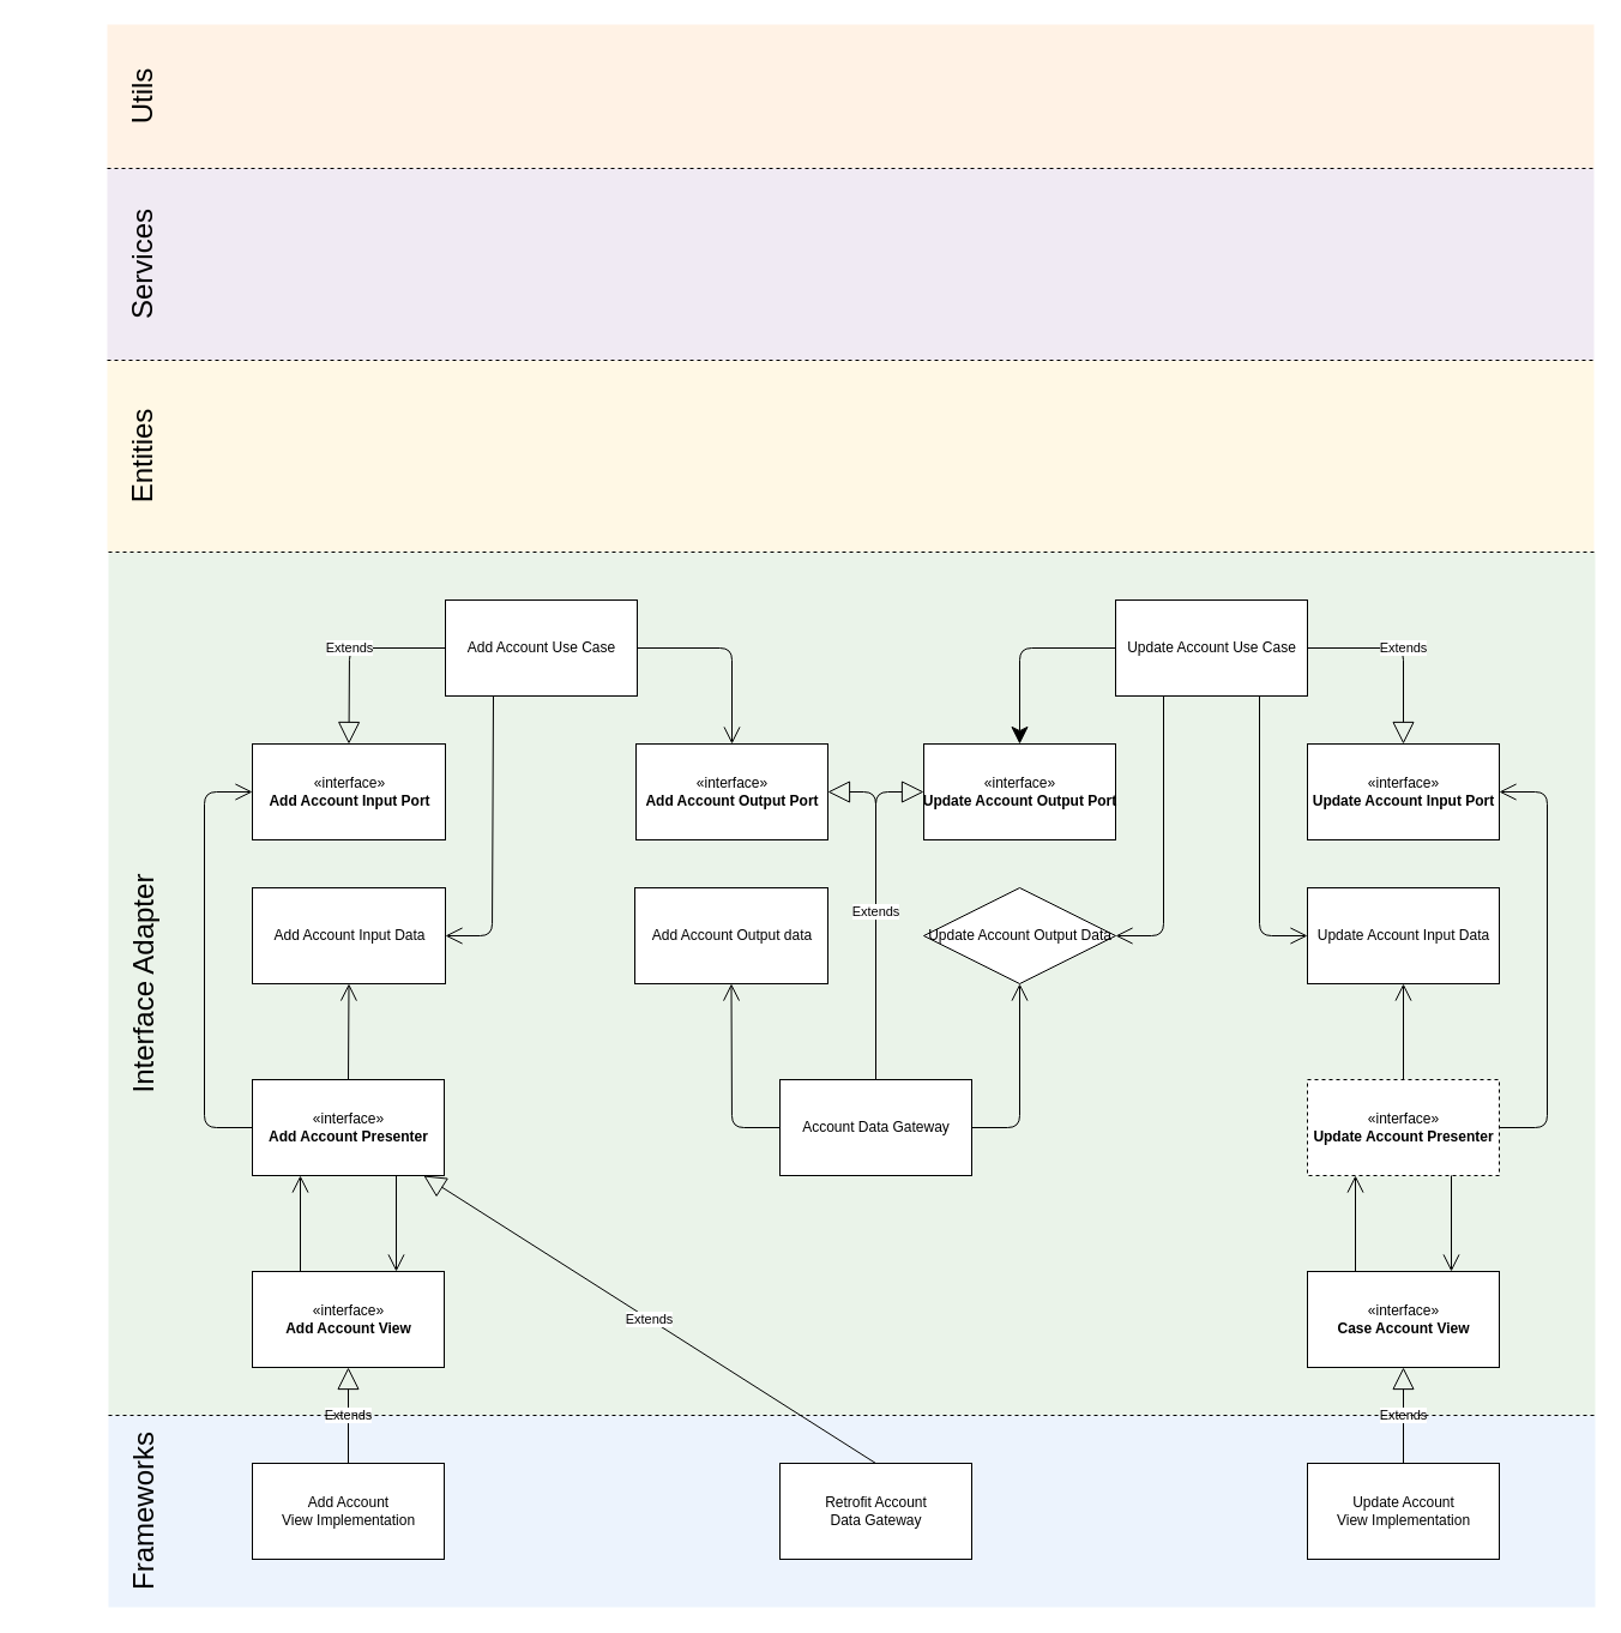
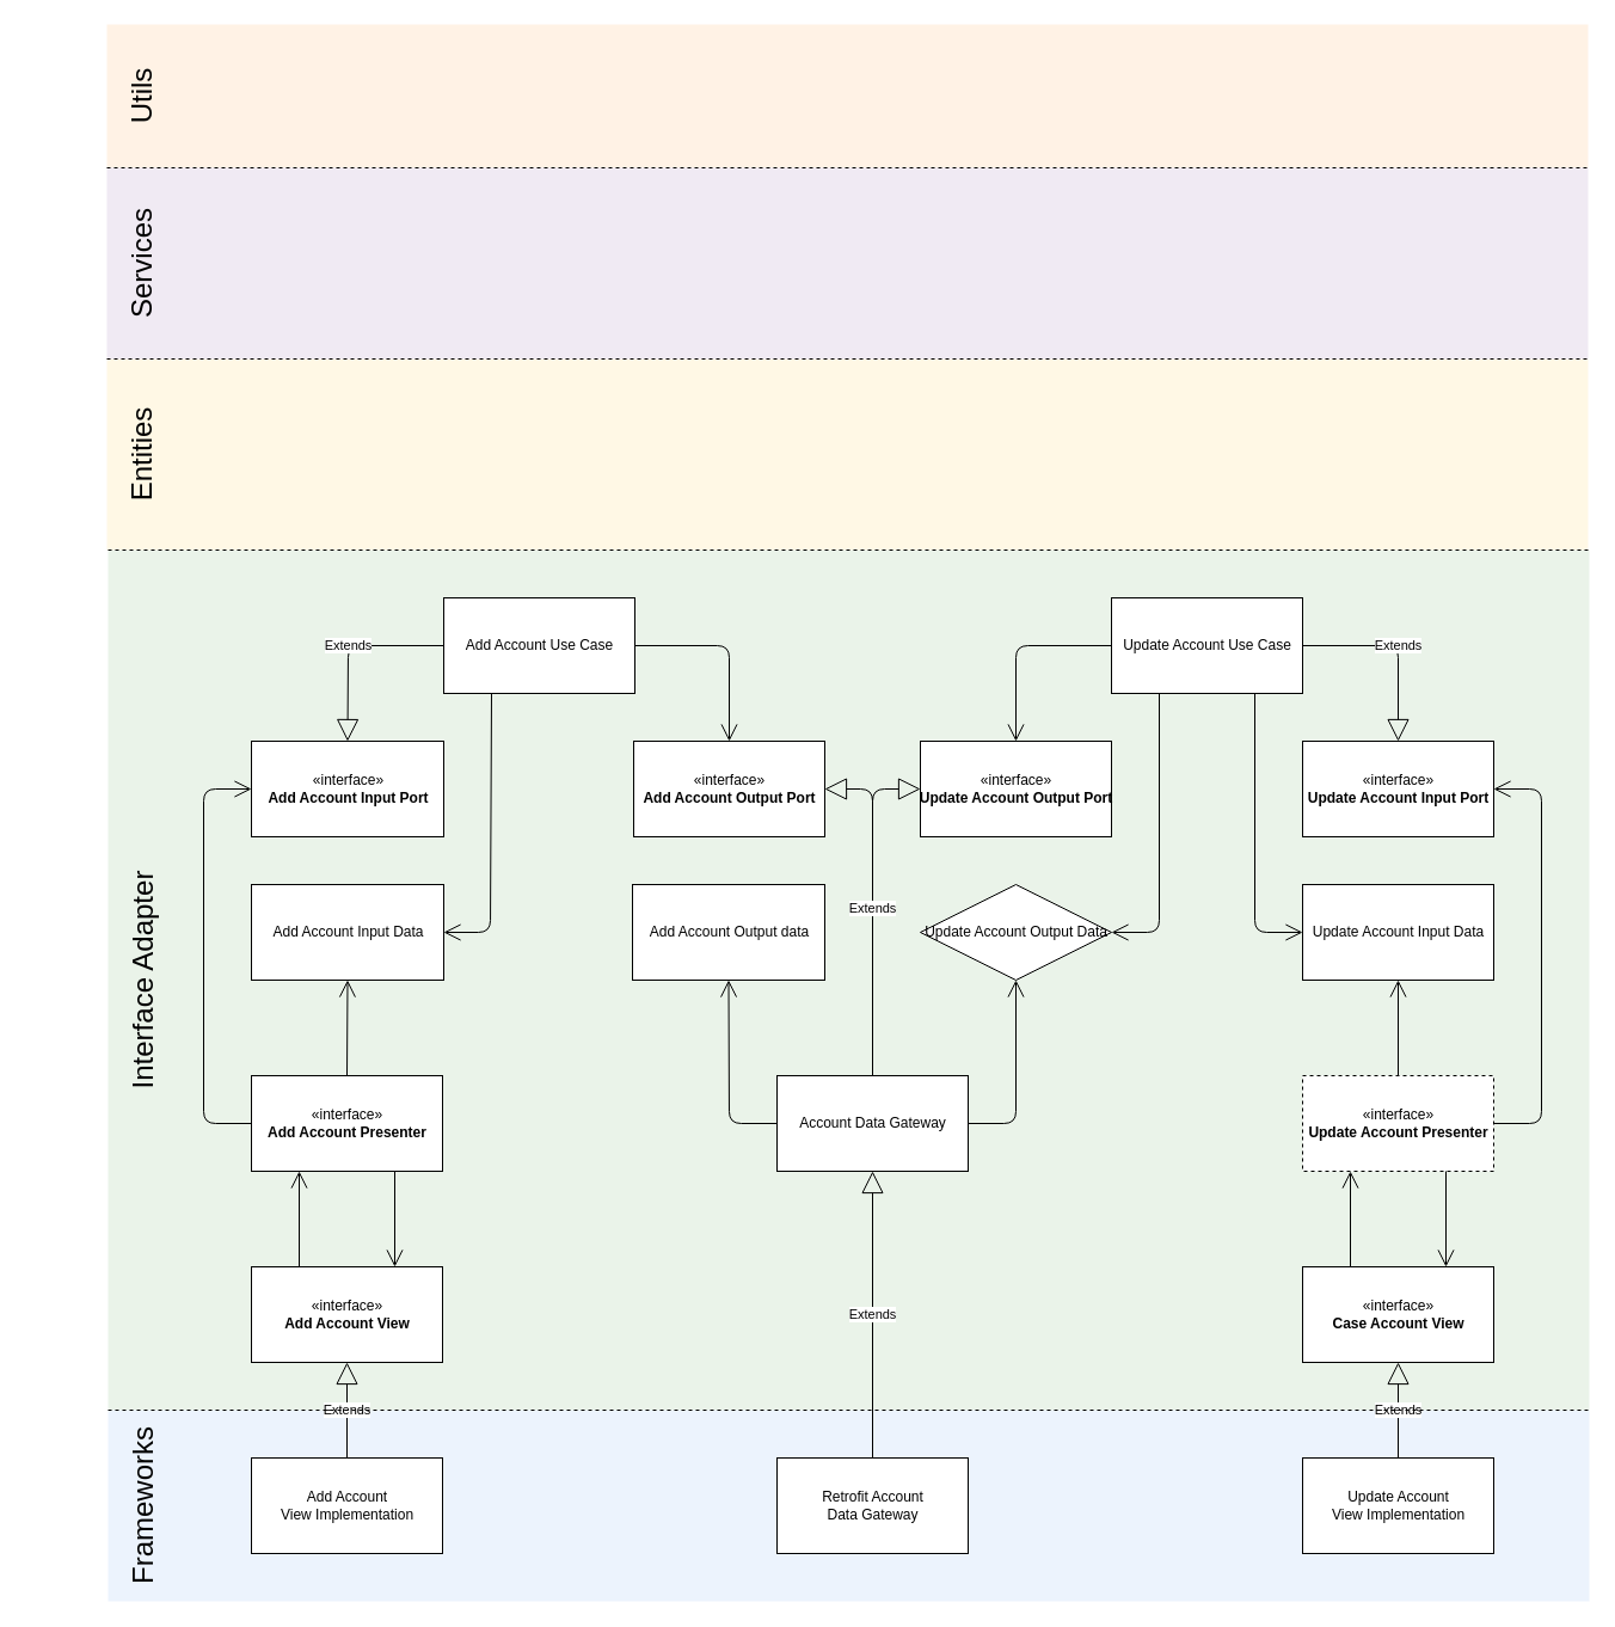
  <mxCell id="0" />
  <mxCell id="1" parent="0" />
  <mxCell id="2" value="" style="rounded=0;whiteSpace=wrap;html=1;opacity=50;fillColor=#ffe6cc;strokeColor=none;" vertex="1" parent="1"><mxGeometry width="1240" height="120" as="geometry" x="89" y="20" /></mxCell>
  <mxCell id="3" value="" style="rounded=0;whiteSpace=wrap;html=1;opacity=50;fillColor=#fff2cc;strokeColor=none;" vertex="1" parent="1"><mxGeometry y="300" width="1240" height="160" as="geometry" x="89" /></mxCell>
  <mxCell id="4" value="" style="rounded=0;whiteSpace=wrap;html=1;opacity=50;fillColor=#e1d5e7;strokeColor=none;" vertex="1" parent="1"><mxGeometry y="140" width="1240" height="160" as="geometry" x="89" /></mxCell>
  <mxCell id="5" value="" style="rounded=0;whiteSpace=wrap;html=1;opacity=50;fillColor=#d5e8d4;strokeColor=none;" vertex="1" parent="1"><mxGeometry x="90" y="460" width="1240" height="720" as="geometry" /></mxCell>
  <mxCell id="6" value="" style="rounded=0;whiteSpace=wrap;html=1;fillColor=#dae8fc;strokeColor=none;opacity=50;" vertex="1" parent="1"><mxGeometry x="90" y="1180" width="1240" height="160" as="geometry" /></mxCell>
  <mxCell id="7" value="&lt;font style=&quot;font-size: 24px&quot;&gt;Utils&lt;/font&gt;" style="text;html=1;strokeColor=none;fillColor=none;align=center;verticalAlign=middle;whiteSpace=wrap;rounded=0;autosize=1;rotation=-90;" vertex="1" parent="1"><mxGeometry y="70" width="60" height="20" as="geometry" x="89" /></mxCell>
  <mxCell id="8" value="&lt;font style=&quot;font-size: 24px&quot;&gt;Services&lt;/font&gt;" style="text;html=1;strokeColor=none;fillColor=none;align=center;verticalAlign=middle;whiteSpace=wrap;rounded=0;autosize=1;rotation=-90;" vertex="1" parent="1"><mxGeometry x="64" y="210" width="110" height="20" as="geometry" /></mxCell>
  <mxCell id="9" value="Add Account Use Case" style="html=1;" vertex="1" parent="1"><mxGeometry x="371" y="500" width="160" height="80" as="geometry" /></mxCell>
  <mxCell id="10" value="Add Account Input Data" style="html=1;" vertex="1" parent="1"><mxGeometry x="210" y="740" width="161" height="80" as="geometry" /></mxCell>
  <mxCell id="11" value="Add Account Output data" style="html=1;" vertex="1" parent="1"><mxGeometry x="529" y="740" width="161" height="80" as="geometry" /></mxCell>
  <mxCell id="12" value="«interface»&lt;br&gt;&lt;b&gt;Add Account Input Port&lt;/b&gt;" style="html=1;" vertex="1" parent="1"><mxGeometry x="210" y="620" width="161" height="80" as="geometry" /></mxCell>
  <mxCell id="13" value="«interface»&lt;br&gt;&lt;b&gt;Add Account Output Port&lt;/b&gt;" style="html=1;" vertex="1" parent="1"><mxGeometry x="530" y="620" width="160" height="80" as="geometry" /></mxCell>
  <mxCell id="14" value="Update Account Output Data" style="rhombus;html=1;" vertex="1" parent="1"><mxGeometry x="770" y="740" width="160" height="80" as="geometry" /></mxCell>
  <mxCell id="15" value="«interface»&lt;br&gt;&lt;b&gt;Update Account Output Port&lt;/b&gt;" style="html=1;" vertex="1" parent="1"><mxGeometry x="770" y="620" width="160" height="80" as="geometry" /></mxCell>
  <mxCell id="16" value="Update Account Use Case" style="html=1;" vertex="1" parent="1"><mxGeometry x="930" y="500" width="160" height="80" as="geometry" /></mxCell>
  <mxCell id="17" value="«interface»&lt;br&gt;&lt;b&gt;Update Account Input Port&lt;/b&gt;" style="html=1;" vertex="1" parent="1"><mxGeometry x="1090" y="620" width="160" height="80" as="geometry" /></mxCell>
  <mxCell id="18" value="Update Account Input Data" style="html=1;" vertex="1" parent="1"><mxGeometry x="1090" y="740" width="160" height="80" as="geometry" /></mxCell>
  <mxCell id="19" value="Extends" style="endArrow=block;endSize=16;endFill=0;html=1;entryX=0.5;entryY=0;entryDx=0;entryDy=0;exitX=0;exitY=0.5;exitDx=0;exitDy=0;" edge="1" parent="1" source="9" target="12"><mxGeometry width="160" relative="1" as="geometry"><mxPoint x="220" y="540" as="sourcePoint" /><mxPoint x="380" y="540" as="targetPoint" /><Array as="points"><mxPoint x="291" y="540" /></Array></mxGeometry></mxCell>
  <mxCell id="20" value="" style="endArrow=open;endFill=1;endSize=12;html=1;exitX=0.25;exitY=1;exitDx=0;exitDy=0;entryX=1;entryY=0.5;entryDx=0;entryDy=0;" edge="1" parent="1" source="9" target="10"><mxGeometry width="160" relative="1" as="geometry"><mxPoint x="340" y="920" as="sourcePoint" /><mxPoint x="500" y="920" as="targetPoint" /><Array as="points"><mxPoint x="410" y="780" /></Array></mxGeometry></mxCell>
  <mxCell id="21" value="" style="endArrow=open;endFill=1;endSize=12;html=1;exitX=1;exitY=0.5;exitDx=0;exitDy=0;entryX=0.5;entryY=0;entryDx=0;entryDy=0;" edge="1" parent="1" source="9" target="13"><mxGeometry width="160" relative="1" as="geometry"><mxPoint x="590" y="550" as="sourcePoint" /><mxPoint x="750" y="550" as="targetPoint" /><Array as="points"><mxPoint x="610" y="540" /></Array></mxGeometry></mxCell>
  <mxCell id="22" value="" style="endArrow=open;endFill=1;endSize=12;html=1;exitX=0.25;exitY=1;exitDx=0;exitDy=0;entryX=1;entryY=0.5;entryDx=0;entryDy=0;" edge="1" parent="1" source="16" target="14"><mxGeometry width="160" relative="1" as="geometry"><mxPoint x="920" y="870" as="sourcePoint" /><mxPoint x="1080" y="870" as="targetPoint" /><Array as="points"><mxPoint x="970" y="780" /></Array></mxGeometry></mxCell>
  <mxCell id="23" value="" style="endArrow=open;endFill=1;endSize=12;html=1;exitX=0.75;exitY=1;exitDx=0;exitDy=0;entryX=0;entryY=0.5;entryDx=0;entryDy=0;" edge="1" parent="1" source="16" target="18"><mxGeometry width="160" relative="1" as="geometry"><mxPoint x="990" y="850" as="sourcePoint" /><mxPoint x="1150" y="850" as="targetPoint" /><Array as="points"><mxPoint x="1050" y="780" /></Array></mxGeometry></mxCell>
  <mxCell id="24" value="Account Data Gateway" style="html=1;" vertex="1" parent="1"><mxGeometry x="650" y="900" width="160" height="80" as="geometry" /></mxCell>
  <mxCell id="25" value="Extends" style="endArrow=block;endSize=16;endFill=0;html=1;exitX=0.5;exitY=0;exitDx=0;exitDy=0;entryX=1;entryY=0.5;entryDx=0;entryDy=0;" edge="1" parent="1" source="24" target="13"><mxGeometry width="160" relative="1" as="geometry"><mxPoint x="680" y="850" as="sourcePoint" /><mxPoint x="840" y="850" as="targetPoint" /><Array as="points"><mxPoint x="730" y="660" /></Array></mxGeometry></mxCell>
  <mxCell id="26" value="Extends" style="endArrow=block;endSize=16;endFill=0;html=1;exitX=0.5;exitY=0;exitDx=0;exitDy=0;entryX=0;entryY=0.5;entryDx=0;entryDy=0;" edge="1" parent="1" source="24" target="15"><mxGeometry width="160" relative="1" as="geometry"><mxPoint x="880" y="900" as="sourcePoint" /><mxPoint x="1040" y="900" as="targetPoint" /><Array as="points"><mxPoint x="730" y="660" /></Array></mxGeometry></mxCell>
  <mxCell id="27" value="" style="endArrow=open;endFill=1;endSize=12;html=1;entryX=0.5;entryY=1;entryDx=0;entryDy=0;exitX=0;exitY=0.5;exitDx=0;exitDy=0;" edge="1" parent="1" source="24" target="11"><mxGeometry width="160" relative="1" as="geometry"><mxPoint x="360" y="970" as="sourcePoint" /><mxPoint x="520" y="970" as="targetPoint" /><Array as="points"><mxPoint x="610" y="940" /></Array></mxGeometry></mxCell>
  <mxCell id="28" value="" style="endArrow=open;endFill=1;endSize=12;html=1;exitX=1;exitY=0.5;exitDx=0;exitDy=0;entryX=0.5;entryY=1;entryDx=0;entryDy=0;" edge="1" parent="1" source="24" target="14"><mxGeometry width="160" relative="1" as="geometry"><mxPoint x="830" y="980" as="sourcePoint" /><mxPoint x="990" y="980" as="targetPoint" /><Array as="points"><mxPoint x="850" y="940" /></Array></mxGeometry></mxCell>
  <mxCell id="29" value="«interface»&lt;br&gt;&lt;b&gt;Add Account Presenter&lt;/b&gt;" style="html=1;" vertex="1" parent="1"><mxGeometry x="210" y="900" width="160" height="80" as="geometry" /></mxCell>
  <mxCell id="30" value="«interface»&lt;br&gt;&lt;b&gt;Add Account View&lt;/b&gt;" style="html=1;" vertex="1" parent="1"><mxGeometry x="210" y="1060" width="160" height="80" as="geometry" /></mxCell>
  <mxCell id="31" value="" style="endArrow=open;endFill=1;endSize=12;html=1;exitX=0.25;exitY=0;exitDx=0;exitDy=0;entryX=0.25;entryY=1;entryDx=0;entryDy=0;" edge="1" parent="1" source="30" target="29"><mxGeometry width="160" relative="1" as="geometry"><mxPoint x="390" y="1030" as="sourcePoint" /><mxPoint x="550" y="1030" as="targetPoint" /></mxGeometry></mxCell>
  <mxCell id="32" value="" style="endArrow=open;endFill=1;endSize=12;html=1;exitX=0.75;exitY=1;exitDx=0;exitDy=0;entryX=0.75;entryY=0;entryDx=0;entryDy=0;" edge="1" parent="1" source="29" target="30"><mxGeometry width="160" relative="1" as="geometry"><mxPoint x="440" y="1020" as="sourcePoint" /><mxPoint x="600" y="1020" as="targetPoint" /></mxGeometry></mxCell>
  <mxCell id="33" value="«interface»&lt;br&gt;&lt;b&gt;Update Account Presenter&lt;/b&gt;" style="html=1;dashed=1;" vertex="1" parent="1"><mxGeometry x="1090" y="900" width="160" height="80" as="geometry" /></mxCell>
  <mxCell id="34" value="«interface»&lt;br&gt;&lt;b&gt;Case Account View&lt;/b&gt;" style="html=1;" vertex="1" parent="1"><mxGeometry x="1090" y="1060" width="160" height="80" as="geometry" /></mxCell>
  <mxCell id="35" value="" style="endArrow=open;endFill=1;endSize=12;html=1;exitX=0.25;exitY=0;exitDx=0;exitDy=0;entryX=0.25;entryY=1;entryDx=0;entryDy=0;" edge="1" parent="1" source="34" target="33"><mxGeometry width="160" relative="1" as="geometry"><mxPoint x="950" y="1000" as="sourcePoint" /><mxPoint x="1110" y="1000" as="targetPoint" /></mxGeometry></mxCell>
  <mxCell id="36" value="" style="endArrow=open;endFill=1;endSize=12;html=1;exitX=0.75;exitY=1;exitDx=0;exitDy=0;entryX=0.75;entryY=0;entryDx=0;entryDy=0;" edge="1" parent="1" source="33" target="34"><mxGeometry width="160" relative="1" as="geometry"><mxPoint x="1280" y="1020" as="sourcePoint" /><mxPoint x="1440" y="1020" as="targetPoint" /></mxGeometry></mxCell>
  <mxCell id="37" value="" style="endArrow=open;endFill=1;endSize=12;html=1;entryX=0.5;entryY=1;entryDx=0;entryDy=0;exitX=0.5;exitY=0;exitDx=0;exitDy=0;" edge="1" parent="1" source="29" target="10"><mxGeometry width="160" relative="1" as="geometry"><mxPoint x="90" y="860" as="sourcePoint" /><mxPoint x="250" y="860" as="targetPoint" /></mxGeometry></mxCell>
  <mxCell id="38" value="" style="endArrow=open;endFill=1;endSize=12;html=1;entryX=0;entryY=0.5;entryDx=0;entryDy=0;exitX=0;exitY=0.5;exitDx=0;exitDy=0;" edge="1" parent="1" source="29" target="12"><mxGeometry width="160" relative="1" as="geometry"><mxPoint x="60" y="840" as="sourcePoint" /><mxPoint x="220" y="840" as="targetPoint" /><Array as="points"><mxPoint x="170" y="940" /><mxPoint x="170" y="660" /></Array></mxGeometry></mxCell>
  <mxCell id="39" value="" style="endArrow=open;endFill=1;endSize=12;html=1;exitX=0.5;exitY=0;exitDx=0;exitDy=0;entryX=0.5;entryY=1;entryDx=0;entryDy=0;" edge="1" parent="1" source="33" target="18"><mxGeometry width="160" relative="1" as="geometry"><mxPoint x="1520" y="810" as="sourcePoint" /><mxPoint x="1680" y="810" as="targetPoint" /></mxGeometry></mxCell>
  <mxCell id="40" value="" style="endArrow=open;endFill=1;endSize=12;html=1;exitX=1;exitY=0.5;exitDx=0;exitDy=0;entryX=1;entryY=0.5;entryDx=0;entryDy=0;" edge="1" parent="1" source="33" target="17"><mxGeometry width="160" relative="1" as="geometry"><mxPoint x="1370" y="780" as="sourcePoint" /><mxPoint x="1530" y="780" as="targetPoint" /><Array as="points"><mxPoint x="1290" y="940" /><mxPoint x="1290" y="660" /></Array></mxGeometry></mxCell>
  <mxCell id="41" value="Add Account&lt;br&gt;View Implementation" style="html=1;" vertex="1" parent="1"><mxGeometry x="210" y="1220" width="160" height="80" as="geometry" /></mxCell>
  <mxCell id="42" value="Extends" style="endArrow=block;endSize=16;endFill=0;html=1;exitX=0.5;exitY=0;exitDx=0;exitDy=0;entryX=0.5;entryY=1;entryDx=0;entryDy=0;" edge="1" parent="1" source="41" target="30"><mxGeometry width="160" relative="1" as="geometry"><mxPoint x="510" y="1170" as="sourcePoint" /><mxPoint x="670" y="1170" as="targetPoint" /></mxGeometry></mxCell>
  <mxCell id="43" value="Extends" style="endArrow=block;endSize=16;endFill=0;html=1;entryX=0.5;entryY=1;entryDx=0;entryDy=0;exitX=0.5;exitY=0;exitDx=0;exitDy=0;" edge="1" parent="1" source="44" target="34"><mxGeometry width="160" relative="1" as="geometry"><mxPoint x="820" y="1150" as="sourcePoint" /><mxPoint x="980" y="1150" as="targetPoint" /></mxGeometry></mxCell>
  <mxCell id="44" value="Update Account&lt;br&gt;View Implementation" style="html=1;" vertex="1" parent="1"><mxGeometry x="1090" y="1220" width="160" height="80" as="geometry" /></mxCell>
  <mxCell id="45" value="Retrofit Account&lt;br&gt;Data Gateway" style="html=1;" vertex="1" parent="1"><mxGeometry x="650" y="1220" width="160" height="80" as="geometry" /></mxCell>
- <mxCell id="46" value="Extends" style="endArrow=block;endSize=16;endFill=0;html=1;exitX=0.5;exitY=0;exitDx=0;exitDy=0;" edge="1" parent="1" source="45" target="29"><mxGeometry width="160" relative="1" as="geometry"><mxPoint x="640" y="1070" as="sourcePoint" /><mxPoint x="800" y="1070" as="targetPoint" /></mxGeometry></mxCell>
+ <mxCell id="46" value="Extends" style="endArrow=block;endSize=16;endFill=0;html=1;exitX=0.5;exitY=0;exitDx=0;exitDy=0;entryX=0.5;entryY=1;entryDx=0;entryDy=0;" edge="1" parent="1" source="45" target="24"><mxGeometry width="160" relative="1" as="geometry"><mxPoint x="640" y="1070" as="sourcePoint" /><mxPoint x="800" y="1070" as="targetPoint" /></mxGeometry></mxCell>
  <mxCell id="47" value="" style="endArrow=none;dashed=1;html=1;" edge="1" parent="1"><mxGeometry width="50" height="50" relative="1" as="geometry"><mxPoint x="90" y="460" as="sourcePoint" /><mxPoint x="1330" y="460" as="targetPoint" /></mxGeometry></mxCell>
  <mxCell id="48" value="" style="endArrow=none;dashed=1;html=1;" edge="1" parent="1"><mxGeometry width="50" height="50" relative="1" as="geometry"><mxPoint x="90" y="1180" as="sourcePoint" /><mxPoint x="1330" y="1180" as="targetPoint" /></mxGeometry></mxCell>
  <mxCell id="49" value="" style="endArrow=none;dashed=1;html=1;" edge="1" parent="1"><mxGeometry width="50" height="50" relative="1" as="geometry"><mxPoint y="140" as="sourcePoint" x="89" /><mxPoint x="1329" y="140" as="targetPoint" /></mxGeometry></mxCell>
  <mxCell id="50" value="&lt;font style=&quot;font-size: 24px&quot;&gt;Frameworks&lt;/font&gt;" style="text;html=1;strokeColor=none;fillColor=none;align=center;verticalAlign=middle;whiteSpace=wrap;rounded=0;autosize=1;rotation=-90;" vertex="1" parent="1"><mxGeometry x="45" y="1250" width="150" height="20" as="geometry" /></mxCell>
  <mxCell id="51" value="&lt;font style=&quot;font-size: 24px&quot;&gt;Interface Adapter&lt;/font&gt;" style="text;html=1;strokeColor=none;fillColor=none;align=center;verticalAlign=middle;whiteSpace=wrap;rounded=0;autosize=1;rotation=-90;" vertex="1" parent="1"><mxGeometry x="20" y="810" width="200" height="20" as="geometry" /></mxCell>
  <mxCell id="52" value="&lt;font style=&quot;font-size: 24px&quot;&gt;Entities&lt;/font&gt;" style="text;html=1;strokeColor=none;fillColor=none;align=center;verticalAlign=middle;whiteSpace=wrap;rounded=0;opacity=50;autosize=1;rotation=-90;" vertex="1" parent="1"><mxGeometry x="99" y="370" width="40" height="20" as="geometry" /></mxCell>
  <mxCell id="53" value="" style="endArrow=none;dashed=1;html=1;" edge="1" parent="1"><mxGeometry width="50" height="50" relative="1" as="geometry"><mxPoint y="300" as="sourcePoint" x="89" /><mxPoint x="1329" y="300" as="targetPoint" /></mxGeometry></mxCell>
  <mxCell id="54" value="Extends" style="endArrow=block;endSize=16;endFill=0;html=1;exitX=1;exitY=0.5;exitDx=0;exitDy=0;entryX=0.5;entryY=0;entryDx=0;entryDy=0;" edge="1" parent="1" source="16" target="17"><mxGeometry width="160" relative="1" as="geometry"><mxPoint x="1149" y="530" as="sourcePoint" /><mxPoint x="1309" y="530" as="targetPoint" /><Array as="points"><mxPoint x="1170" y="540" /></Array></mxGeometry></mxCell>
- <mxCell id="55" value="" style="endArrow=classic;endFill=1;endSize=12;html=1;entryX=0.5;entryY=0;entryDx=0;entryDy=0;exitX=0;exitY=0.5;exitDx=0;exitDy=0;" edge="1" parent="1" source="16" target="15"><mxGeometry width="160" relative="1" as="geometry"><mxPoint x="609" y="510" as="sourcePoint" /><mxPoint x="769" y="510" as="targetPoint" /><Array as="points"><mxPoint x="850" y="540" /></Array></mxGeometry></mxCell>
+ <mxCell id="55" value="" style="endArrow=open;endFill=1;endSize=12;html=1;entryX=0.5;entryY=0;entryDx=0;entryDy=0;exitX=0;exitY=0.5;exitDx=0;exitDy=0;" edge="1" parent="1" source="16" target="15"><mxGeometry width="160" relative="1" as="geometry"><mxPoint x="609" y="510" as="sourcePoint" /><mxPoint x="769" y="510" as="targetPoint" /><Array as="points"><mxPoint x="850" y="540" /></Array></mxGeometry></mxCell>
